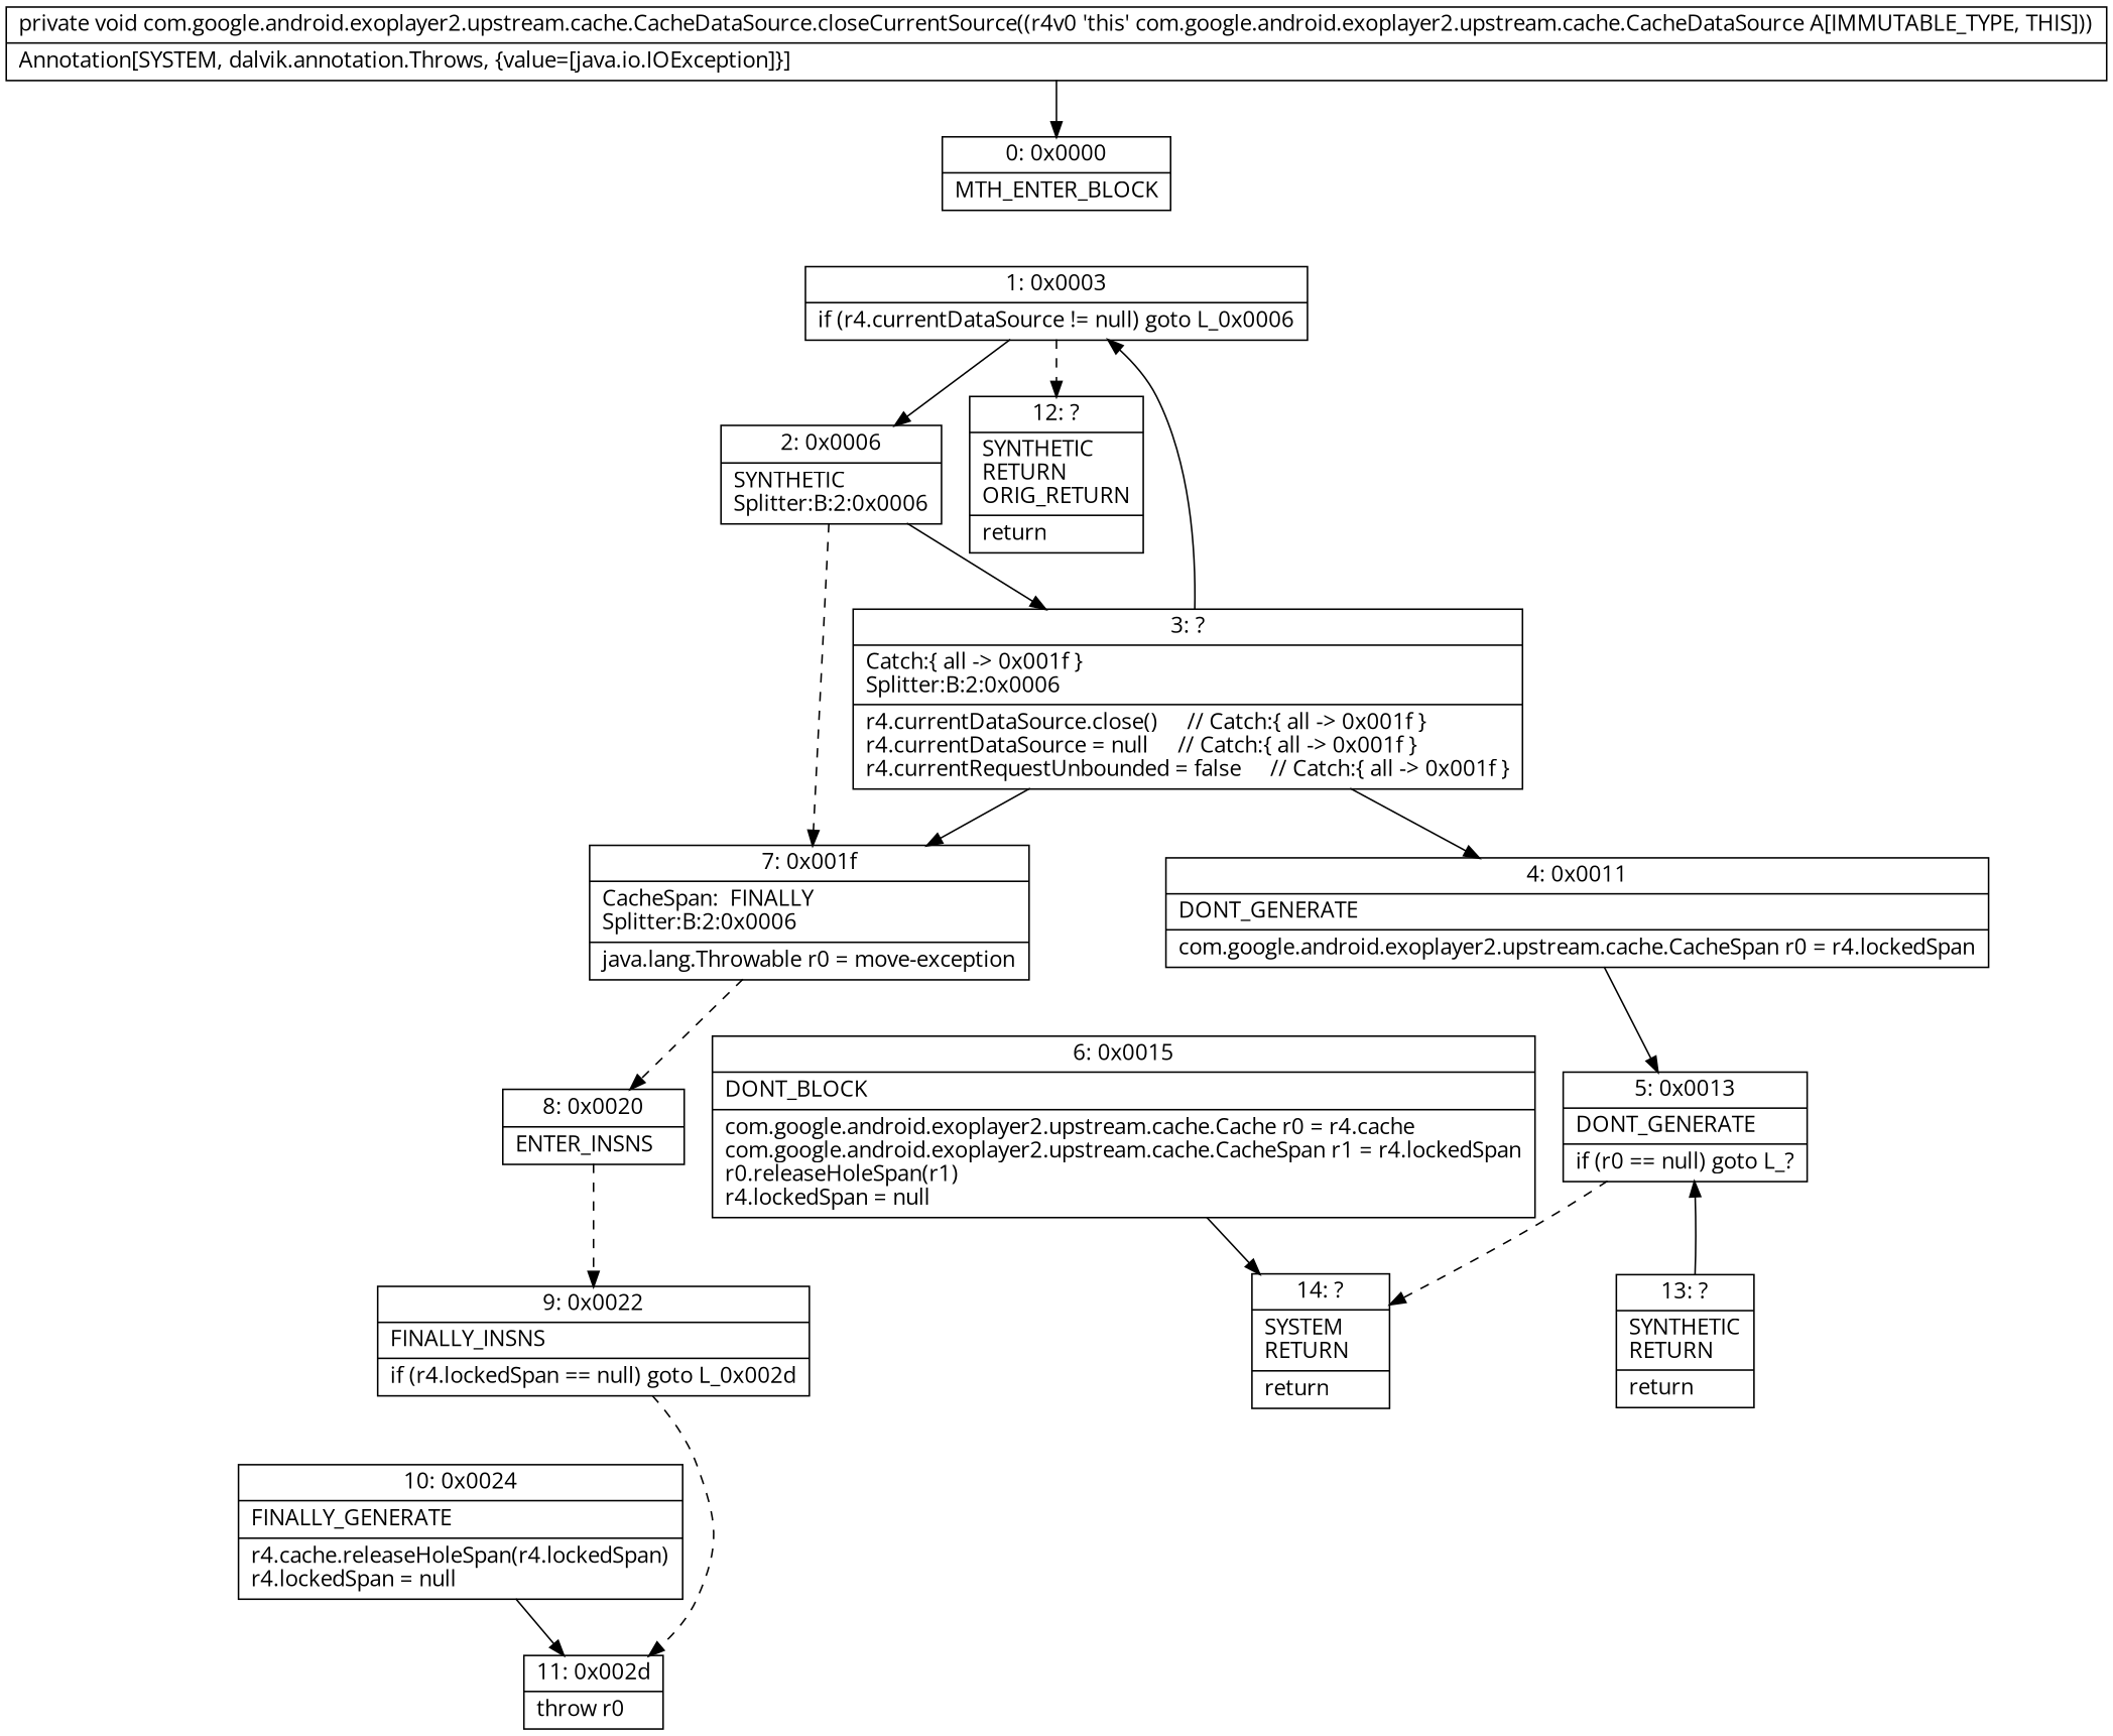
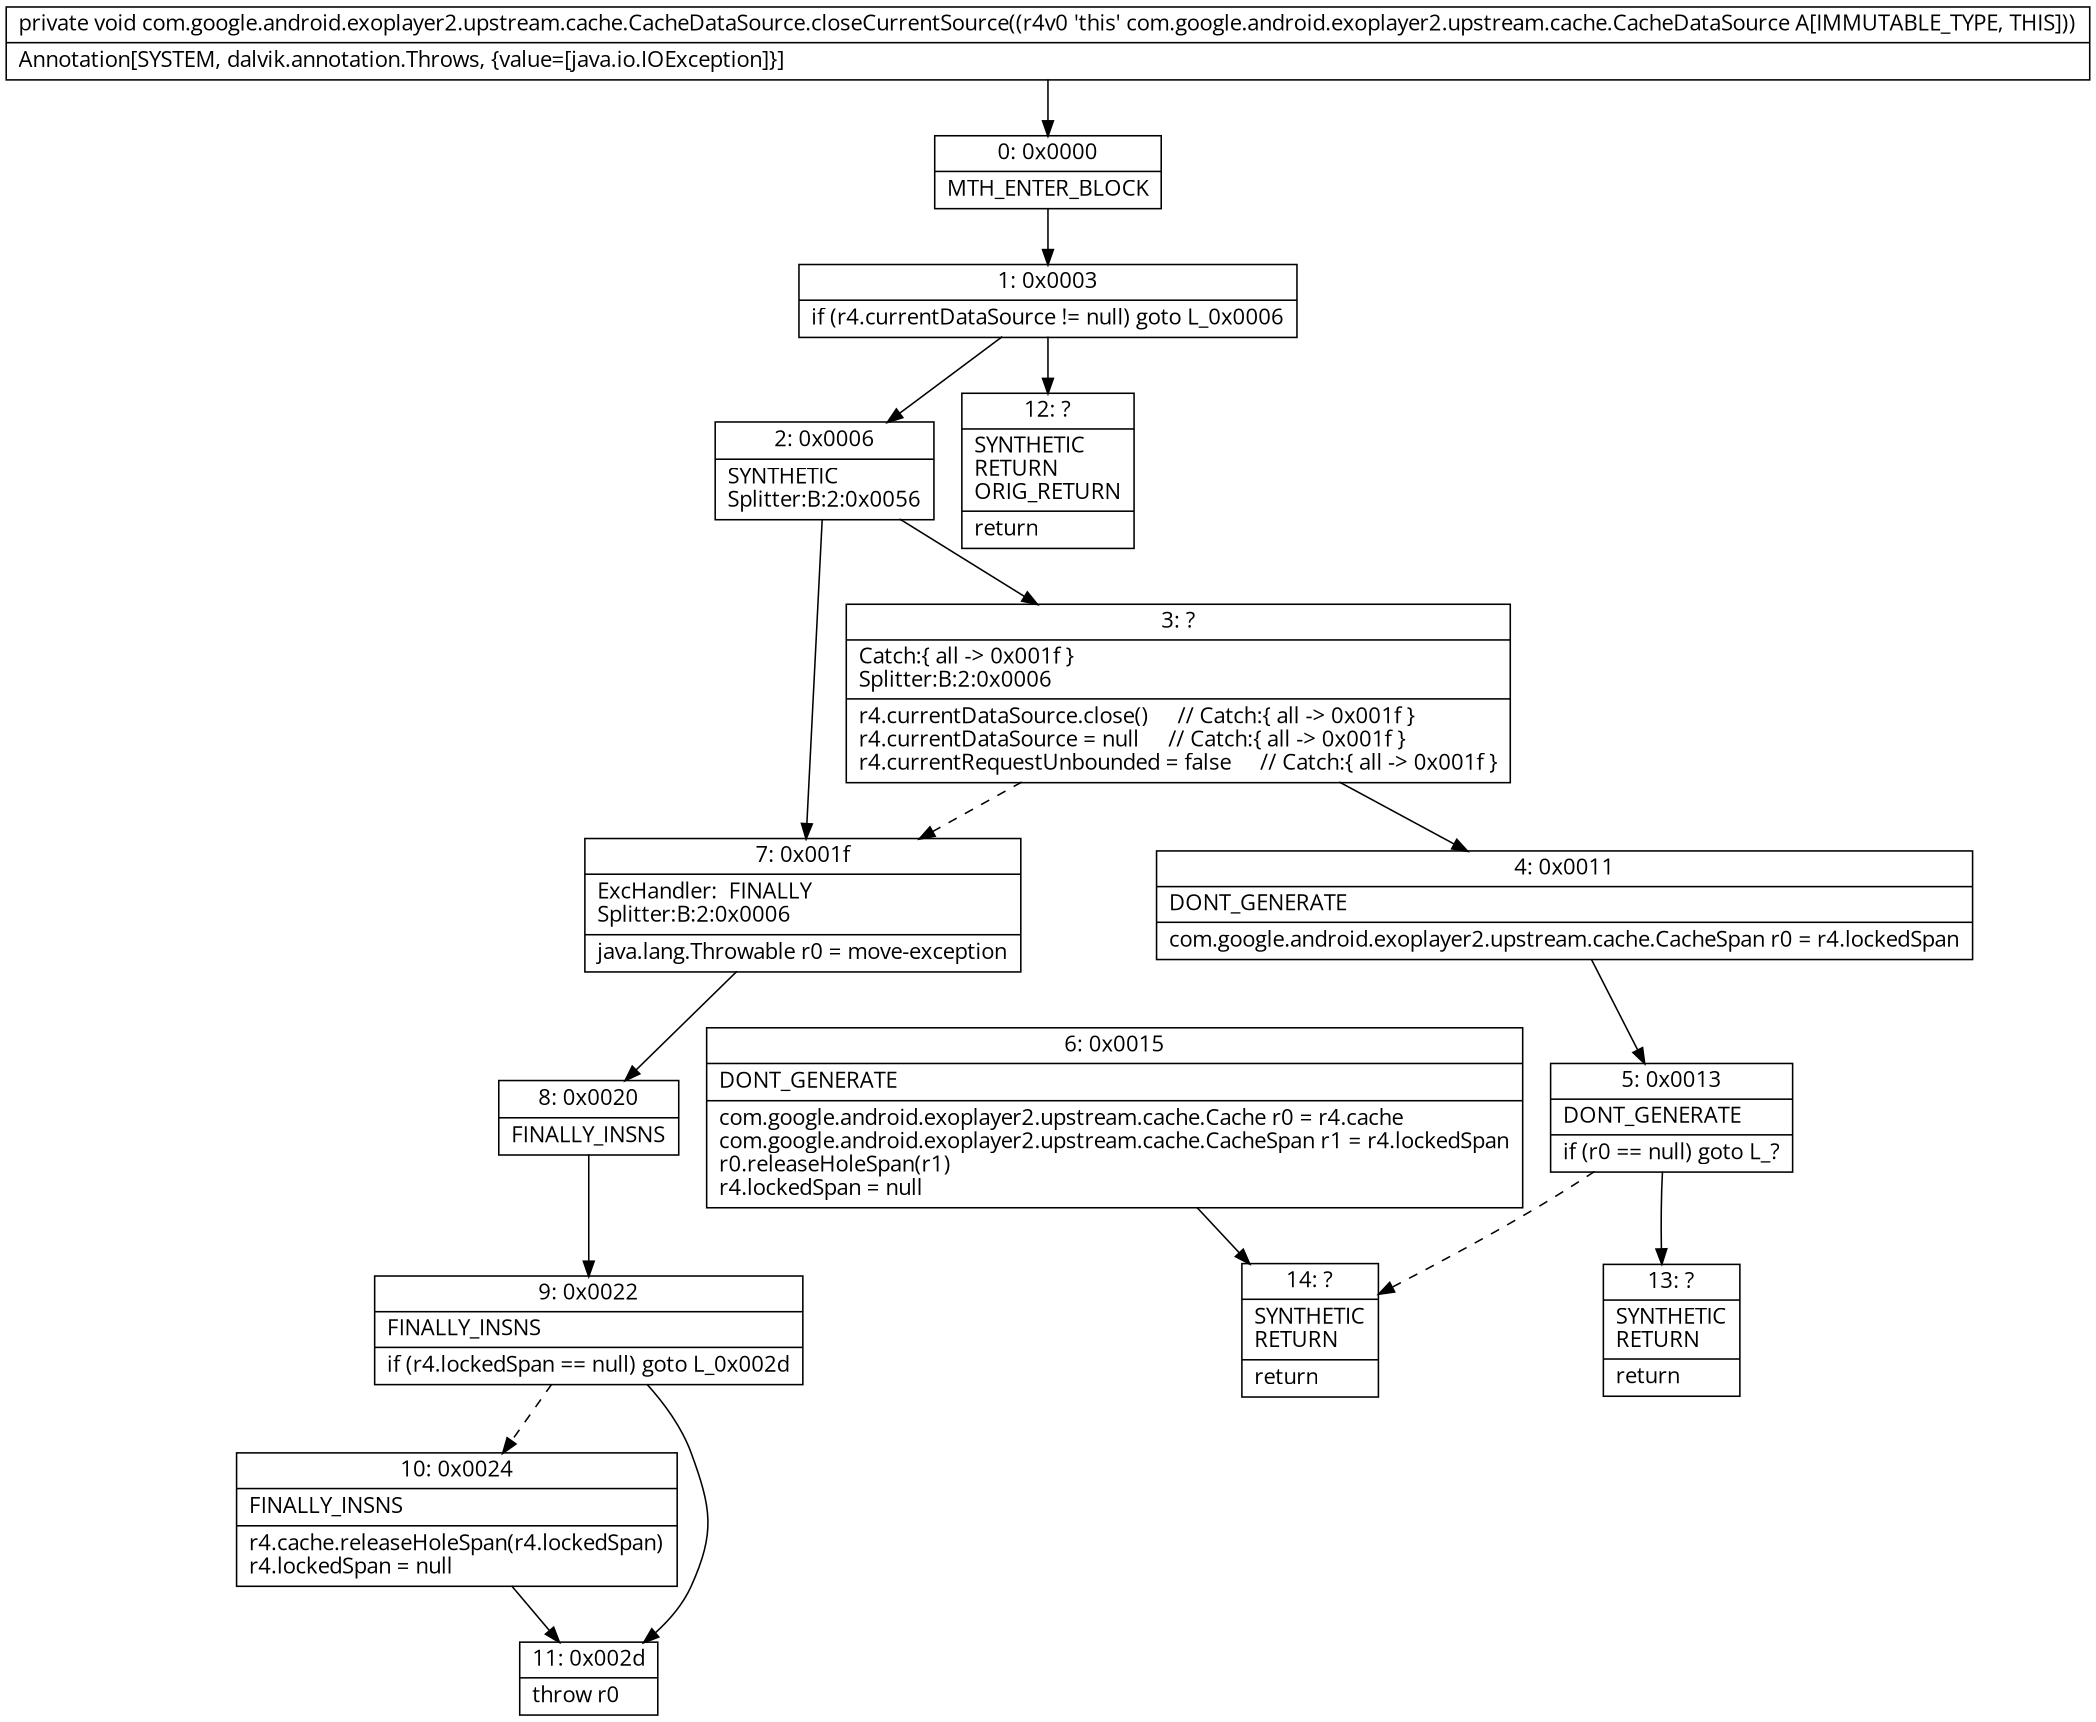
  digraph {
    fontname="Open Sans"
    node [fontname="Open Sans" shape=record]
    edge [fontname="Open Sans"]
    n1 [label="{0\:\ 0x0000|MTH_ENTER_BLOCK\l}"]
    n2 [label="{1\:\ 0x0003|if (r4.currentDataSource != null) goto L_0x0006\l}"]
-   n3 [label="{2\:\ 0x0006|SYNTHETIC\lSplitter:B:2:0x0006\l}"]
+   n3 [label="{2\:\ 0x0006|SYNTHETIC\lSplitter:B:2:0x0056\l}"]
    n4 [label="{12\:\ ?|SYNTHETIC\lRETURN\lORIG_RETURN\l|return\l}"]
    n5 [label="{3\:\ ?|Catch:\{ all \-\> 0x001f \}\lSplitter:B:2:0x0006\l|r4.currentDataSource.close()     \/\/ Catch:\{ all \-\> 0x001f \}\lr4.currentDataSource = null     \/\/ Catch:\{ all \-\> 0x001f \}\lr4.currentRequestUnbounded = false     \/\/ Catch:\{ all \-\> 0x001f \}\l}"]
-   n6 [label="{7\:\ 0x001f|CacheSpan:  FINALLY\lSplitter:B:2:0x0006\l|java.lang.Throwable r0 = move\-exception\l}"]
+   n6 [label="{7\:\ 0x001f|ExcHandler:  FINALLY\lSplitter:B:2:0x0006\l|java.lang.Throwable r0 = move\-exception\l}"]
    n7 [label="{4\:\ 0x0011|DONT_GENERATE\l|com.google.android.exoplayer2.upstream.cache.CacheSpan r0 = r4.lockedSpan\l}"]
-   n8 [label="{8\:\ 0x0020|ENTER_INSNS\l}"]
+   n8 [label="{8\:\ 0x0020|FINALLY_INSNS\l}"]
    n9 [label="{5\:\ 0x0013|DONT_GENERATE\l|if (r0 == null) goto L_?\l}"]
    n10 [label="{13\:\ ?|SYNTHETIC\lRETURN\l|return\l}"]
-   n11 [label="{14\:\ ?|SYSTEM\lRETURN\l|return\l}"]
-   n12 [label="{6\:\ 0x0015|DONT_BLOCK\l|com.google.android.exoplayer2.upstream.cache.Cache r0 = r4.cache\lcom.google.android.exoplayer2.upstream.cache.CacheSpan r1 = r4.lockedSpan\lr0.releaseHoleSpan(r1)\lr4.lockedSpan = null\l}"]
+   n11 [label="{14\:\ ?|SYNTHETIC\lRETURN\l|return\l}"]
+   n12 [label="{6\:\ 0x0015|DONT_GENERATE\l|com.google.android.exoplayer2.upstream.cache.Cache r0 = r4.cache\lcom.google.android.exoplayer2.upstream.cache.CacheSpan r1 = r4.lockedSpan\lr0.releaseHoleSpan(r1)\lr4.lockedSpan = null\l}"]
    n13 [label="{9\:\ 0x0022|FINALLY_INSNS\l|if (r4.lockedSpan == null) goto L_0x002d\l}"]
-   n14 [label="{10\:\ 0x0024|FINALLY_GENERATE\l|r4.cache.releaseHoleSpan(r4.lockedSpan)\lr4.lockedSpan = null\l}"]
+   n14 [label="{10\:\ 0x0024|FINALLY_INSNS\l|r4.cache.releaseHoleSpan(r4.lockedSpan)\lr4.lockedSpan = null\l}"]
    n15 [label="{11\:\ 0x002d|throw r0\l}"]
    n16 [label="{private void com.google.android.exoplayer2.upstream.cache.CacheDataSource.closeCurrentSource((r4v0 'this' com.google.android.exoplayer2.upstream.cache.CacheDataSource A[IMMUTABLE_TYPE, THIS]))  | Annotation[SYSTEM, dalvik.annotation.Throws, \{value=[java.io.IOException]\}]\l}"]
-   n5 -> n2
+   n1 -> n2
    n2 -> n3
-   n2 -> n4 [style=dashed]
+   n2 -> n4 [style=solid]
    n3 -> n5
-   n3 -> n6 [style=dashed]
-   n5 -> n6
+   n3 -> n6
+   n5 -> n6 [style=dashed]
    n5 -> n7
-   n6 -> n8 [style=dashed]
+   n6 -> n8
    n7 -> n9
-   n8 -> n13 [style=dashed]
-   n10 -> n9
+   n8 -> n13
+   n9 -> n10
    n9 -> n11 [style=dashed]
    n12 -> n11
-   n13 -> n15 [style=dashed]
+   n13 -> n14 [style=dashed]
+   n13 -> n15
    n14 -> n15
    n16 -> n1
  }
